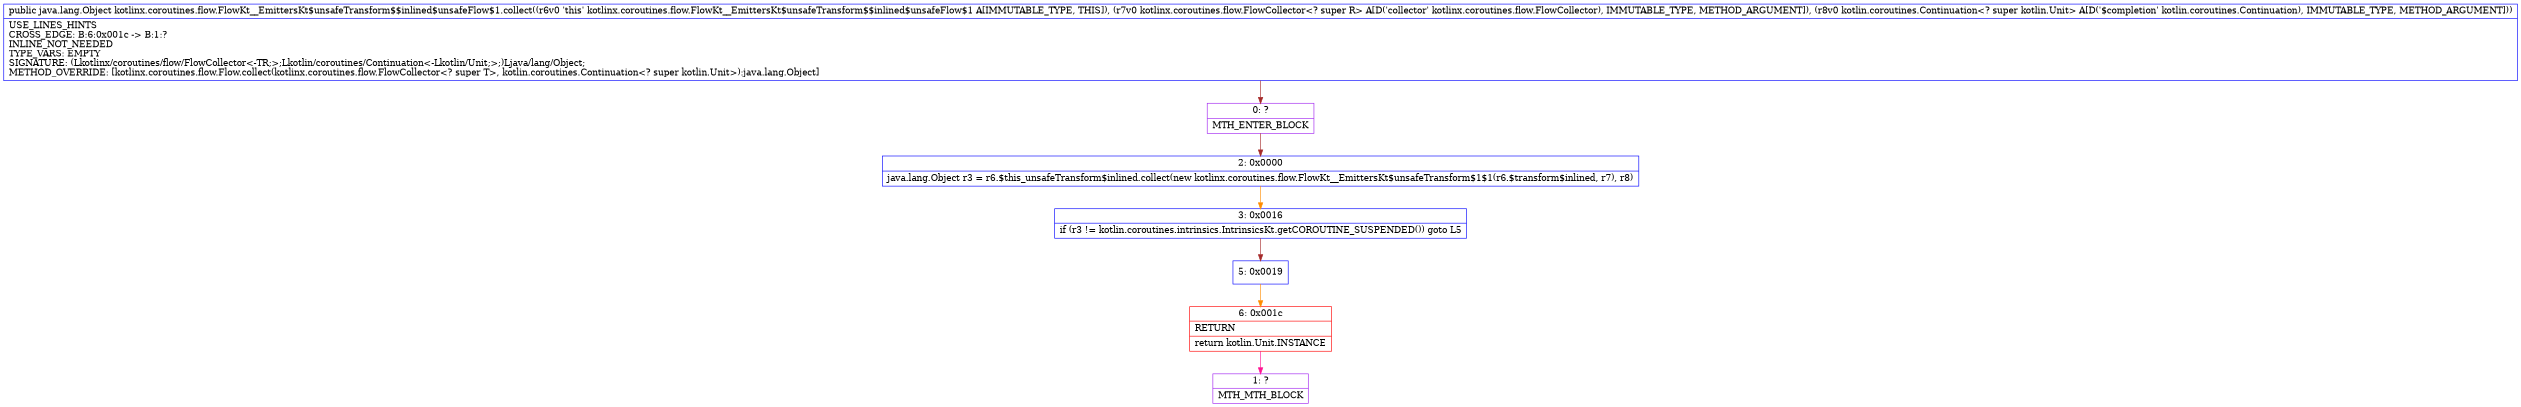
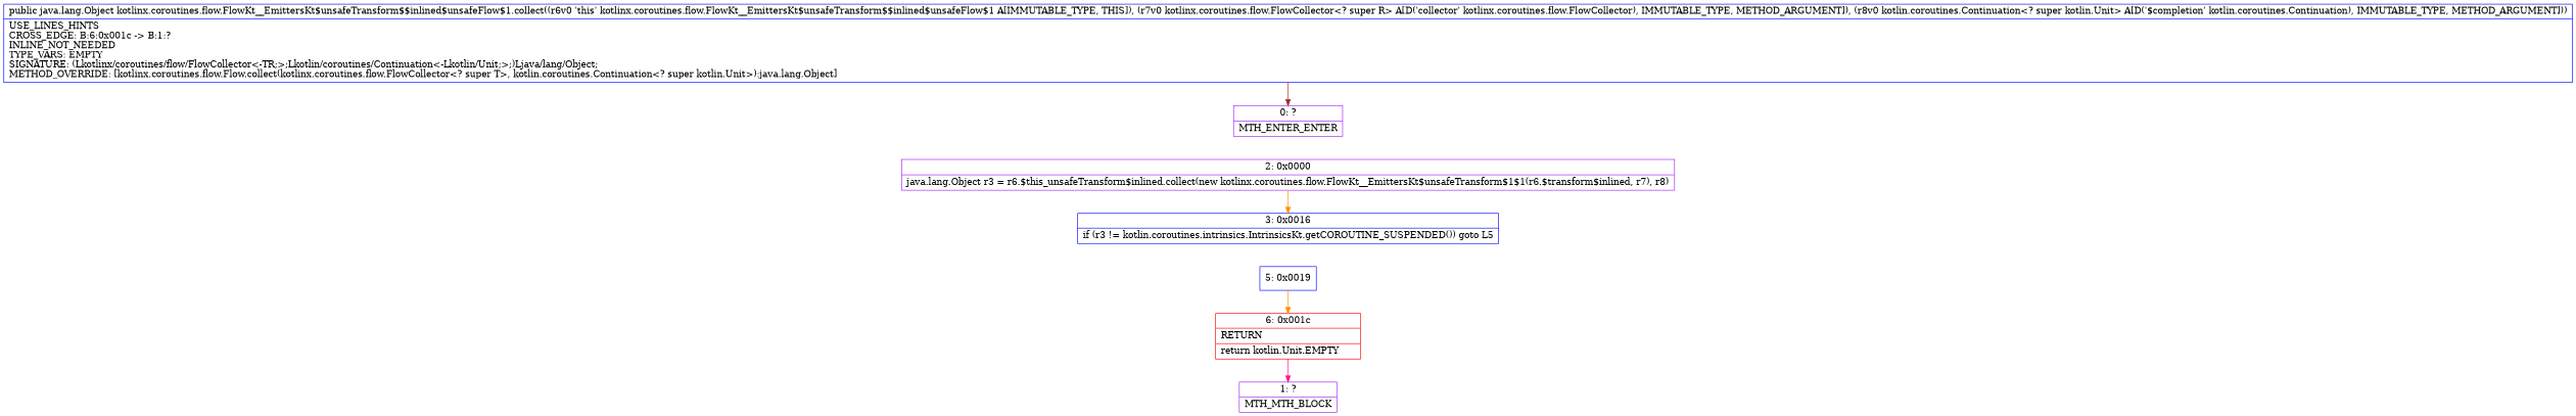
  digraph {
    node [color=blue shape=record]
    edge [color=brown]
-   n1 [color=purple label="{0\:\ ?|MTH_ENTER_BLOCK\l}"]
-   n2 [label="{2\:\ 0x0000|java.lang.Object r3 = r6.$this_unsafeTransform$inlined.collect(new kotlinx.coroutines.flow.FlowKt__EmittersKt$unsafeTransform$1$1(r6.$transform$inlined, r7), r8)\l}"]
+   n1 [color=purple label="{0\:\ ?|MTH_ENTER_ENTER\l}"]
+   n2 [color=purple label="{2\:\ 0x0000|java.lang.Object r3 = r6.$this_unsafeTransform$inlined.collect(new kotlinx.coroutines.flow.FlowKt__EmittersKt$unsafeTransform$1$1(r6.$transform$inlined, r7), r8)\l}"]
    n3 [label="{3\:\ 0x0016|if (r3 != kotlin.coroutines.intrinsics.IntrinsicsKt.getCOROUTINE_SUSPENDED()) goto L5\l}"]
    n4 [label="{5\:\ 0x0019}"]
-   n5 [color=red label="{6\:\ 0x001c|RETURN\l|return kotlin.Unit.INSTANCE\l}"]
+   n5 [color=red label="{6\:\ 0x001c|RETURN\l|return kotlin.Unit.EMPTY\l}"]
    n6 [color=purple label="{1\:\ ?|MTH_MTH_BLOCK\l}"]
    n7 [label="{public java.lang.Object kotlinx.coroutines.flow.FlowKt__EmittersKt$unsafeTransform$$inlined$unsafeFlow$1.collect((r6v0 'this' kotlinx.coroutines.flow.FlowKt__EmittersKt$unsafeTransform$$inlined$unsafeFlow$1 A[IMMUTABLE_TYPE, THIS]), (r7v0 kotlinx.coroutines.flow.FlowCollector\<? super R\> A[D('collector' kotlinx.coroutines.flow.FlowCollector), IMMUTABLE_TYPE, METHOD_ARGUMENT]), (r8v0 kotlin.coroutines.Continuation\<? super kotlin.Unit\> A[D('$completion' kotlin.coroutines.Continuation), IMMUTABLE_TYPE, METHOD_ARGUMENT]))  | USE_LINES_HINTS\lCROSS_EDGE: B:6:0x001c \-\> B:1:?\lINLINE_NOT_NEEDED\lTYPE_VARS: EMPTY\lSIGNATURE: (Lkotlinx\/coroutines\/flow\/FlowCollector\<\-TR;\>;Lkotlin\/coroutines\/Continuation\<\-Lkotlin\/Unit;\>;)Ljava\/lang\/Object;\lMETHOD_OVERRIDE: [kotlinx.coroutines.flow.Flow.collect(kotlinx.coroutines.flow.FlowCollector\<? super T\>, kotlin.coroutines.Continuation\<? super kotlin.Unit\>):java.lang.Object]\l}"]
-   n1 -> n2
    n2 -> n3 [color=darkorange]
-   n3 -> n4
    n4 -> n5 [color=darkorange]
    n5 -> n6 [color=deeppink]
    n7 -> n1
  }
